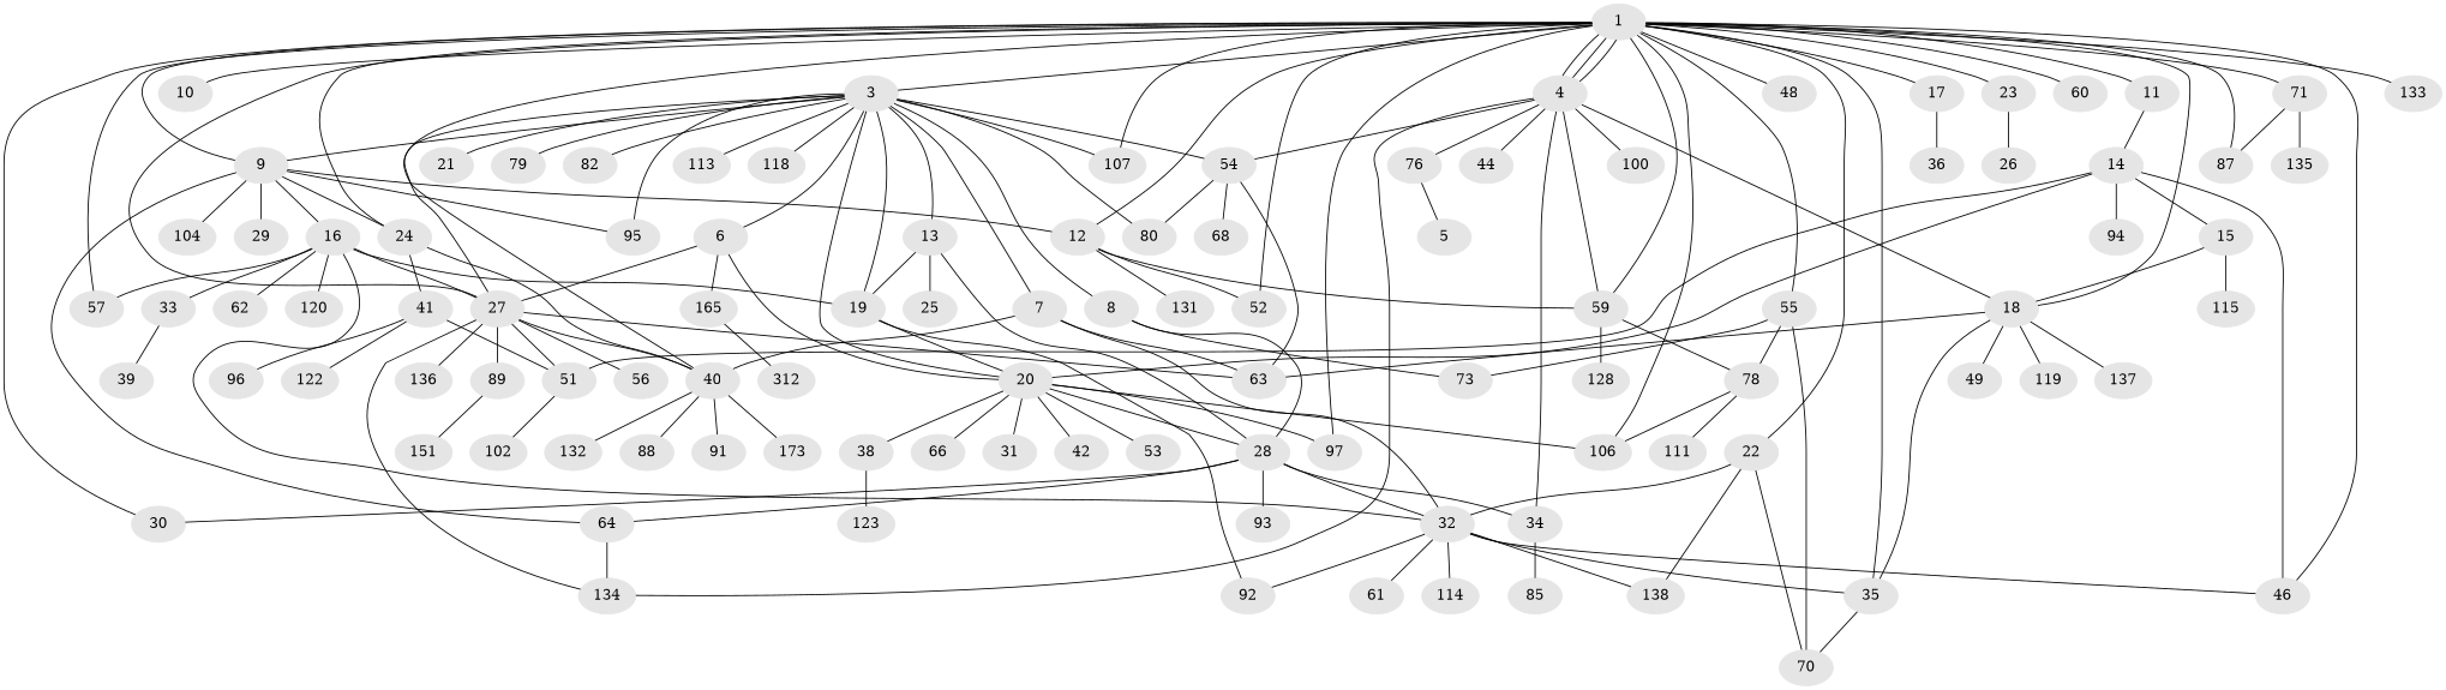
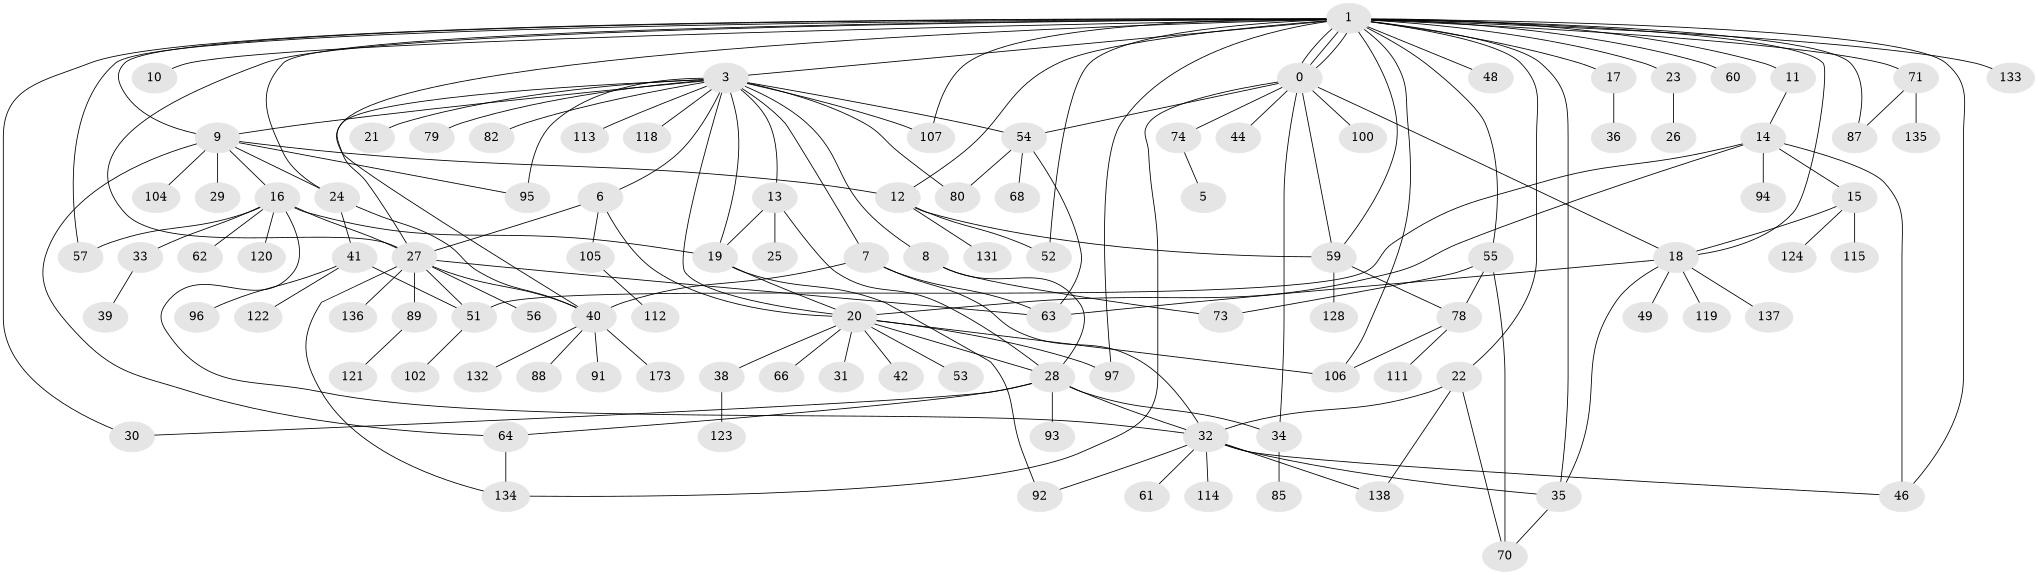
  graph {
    node [color=gray90 style=filled]
    1 [super="+2"]
    3 [super="+47"]
-   4 [super="+58"]
+   4 [super="+58" label=0]
    9 [super="+43"]
    10
    11
    12 [super="+77"]
    17
    18 [super="+72"]
    22
    23
    24
    27 [super="+81"]
    30
    35 [super="+37"]
    40 [super="+84"]
    46 [super="+130"]
    48
    52
    55 [super="+74"]
    57
    59 [super="+86"]
    60
    71
    87
    97
    106 [super="+125"]
    107
    133
    6 [super="+98"]
    7
    8 [super="+90"]
    13 [super="+75"]
    19
    20 [super="+108"]
    21
    54 [super="+67"]
    79
    80 [super="+101"]
    82 [super="+83"]
    95
    113
    118
    34
    44
-   76
+   76 [label=74]
    100
    134
    16 [super="+110"]
    29
    64
    104
    14 [super="+109"]
    131
    36
    63
    49
    119
    137
    32 [super="+99"]
    70
    138
    26
    41
    51
    56
    89
    136
    88
    91
    n71 [label=173]
    132
    73
    78 [super="+116"]
    128
    135
-   105 [label=165]
+   105
    28 [super="+117"]
    25 [super="+50"]
    92
    31
    38
    42
    53 [super="+65"]
    66
    68
    85
    5
-   112 [label=312]
+   112
    61
    114
    93 [super="+129"]
    33 [super="+69"]
    62
    120 [super="+126"]
    15 [super="+45"]
    94
    115
+   124
    102
    39
    123
    96
    122
-   121 [super="+127" label=151]
+   121 [super="+127"]
    111
    1 -- 3
    1 -- 4
    1 -- 4
    1 -- 4
    1 -- 9
    1 -- 10
    1 -- 11
    1 -- 12
    1 -- 17
    1 -- 18
    1 -- 22
    1 -- 23
    1 -- 24
    1 -- 27
    1 -- 30
    1 -- 35
    1 -- 40
    1 -- 46
    1 -- 48
    1 -- 52
    1 -- 55
    1 -- 57
    1 -- 59
    1 -- 60
    1 -- 71
    1 -- 87
    1 -- 97
    1 -- 106
    1 -- 107
    1 -- 133
    3 -- 9
    3 -- 27
    3 -- 107
    3 -- 6
    3 -- 7
    3 -- 8
    3 -- 13
    3 -- 19
    3 -- 20
    3 -- 21
    3 -- 54
    3 -- 79
    3 -- 80 [weight=2]
    3 -- 82
    3 -- 95
    3 -- 113
    3 -- 118
    4 -- 18
    4 -- 59
    4 -- 54 [weight=2]
    4 -- 34
    4 -- 44
    4 -- 76
    4 -- 100
    4 -- 134
    9 -- 12
    9 -- 24
    9 -- 95
    9 -- 16
    9 -- 29
    9 -- 64
    9 -- 104
    11 -- 14
    12 -- 52
    12 -- 59
    12 -- 131
    17 -- 36
    18 -- 35
    18 -- 63
    18 -- 49
    18 -- 119
    18 -- 137
    22 -- 32
    22 -- 70
    22 -- 138
    23 -- 26
    24 -- 40
    24 -- 41
    27 -- 40
    27 -- 134
    27 -- 63
    27 -- 51
    27 -- 56
    27 -- 89
    27 -- 136
    35 -- 70
    40 -- 88
    40 -- 91
    40 -- n71
    40 -- 132
    55 -- 70
    55 -- 73
    55 -- 78
    59 -- 78
    59 -- 128
    71 -- 87
    71 -- 135
    6 -- 27
    6 -- 20
    6 -- 105
    7 -- 40
    7 -- 63
    7 -- 32
    8 -- 73
    8 -- 28
    13 -- 19
    13 -- 28
    13 -- 25
    19 -- 20
    19 -- 92
    20 -- 97
    20 -- 106
    20 -- 28
    20 -- 31
    20 -- 38
    20 -- 42
    20 -- 53
    20 -- 66
    54 -- 80
    54 -- 63
    54 -- 68
    34 -- 85
    76 -- 5
    16 -- 27
    16 -- 57
    16 -- 19
    16 -- 32
    16 -- 33
    16 -- 62
    16 -- 120
    64 -- 134
    14 -- 46
    14 -- 20
    14 -- 51
    14 -- 15
    14 -- 94
    32 -- 35
    32 -- 46
    32 -- 138
    32 -- 92
    32 -- 61
    32 -- 114
    41 -- 51
    41 -- 96
    41 -- 122
    51 -- 102
    89 -- 121
    78 -- 106
    78 -- 111
    105 -- 112
    28 -- 30
    28 -- 34
    28 -- 64
    28 -- 32
    28 -- 93
    38 -- 123
    33 -- 39
    15 -- 18
    15 -- 115
+   15 -- 124
  }
